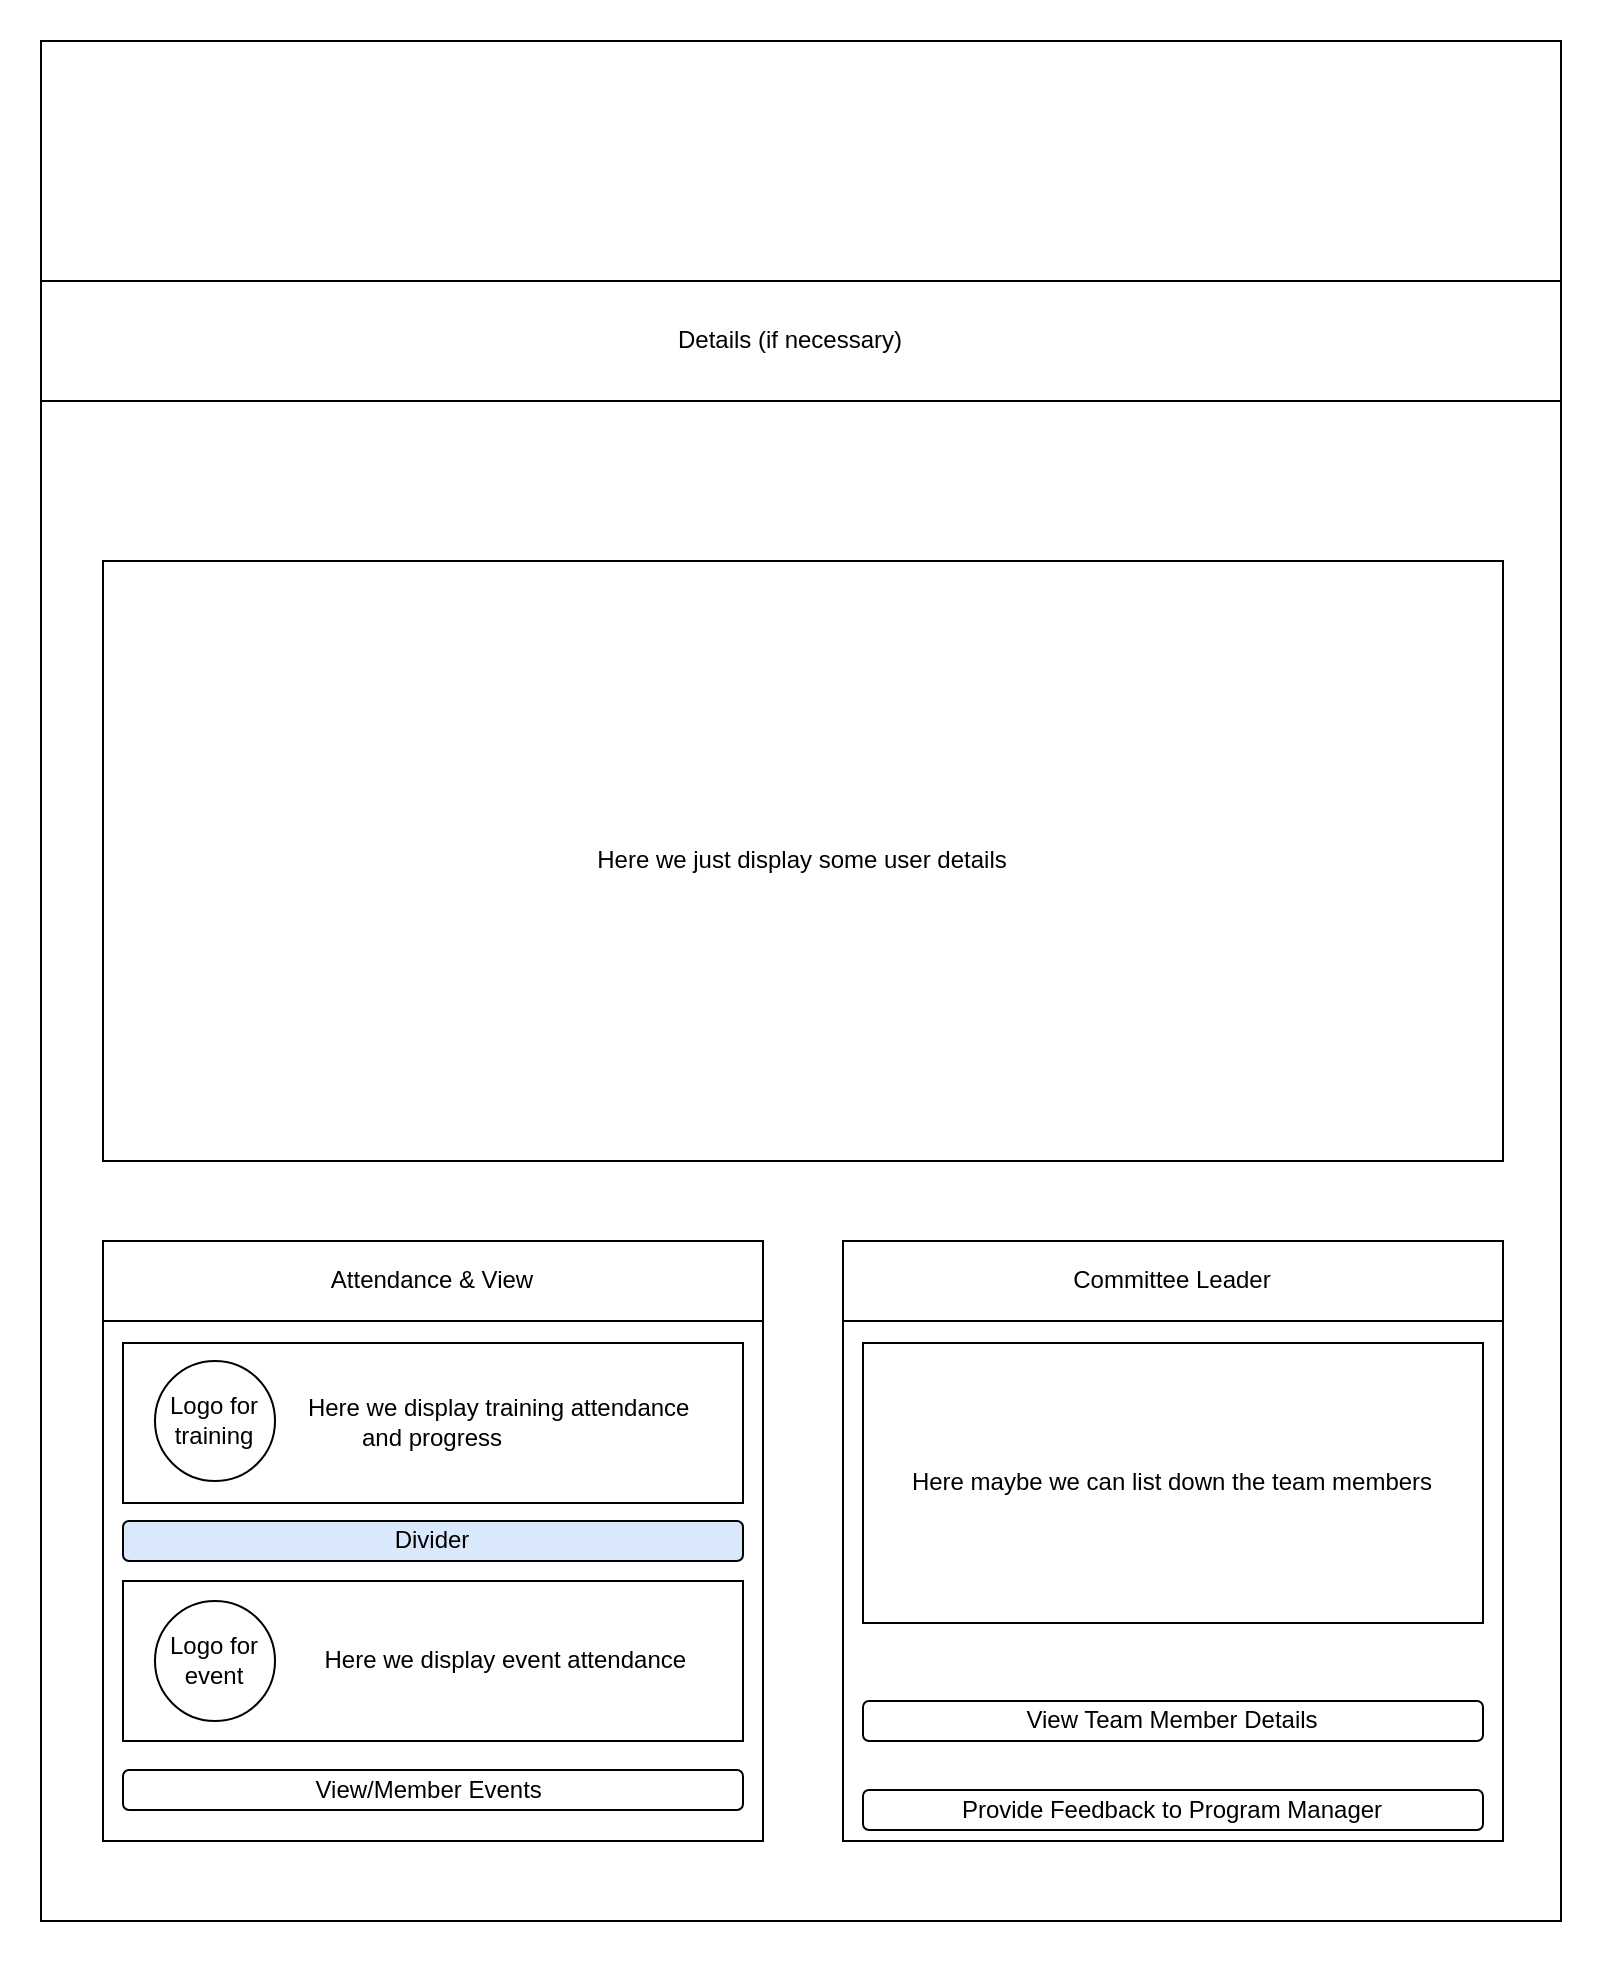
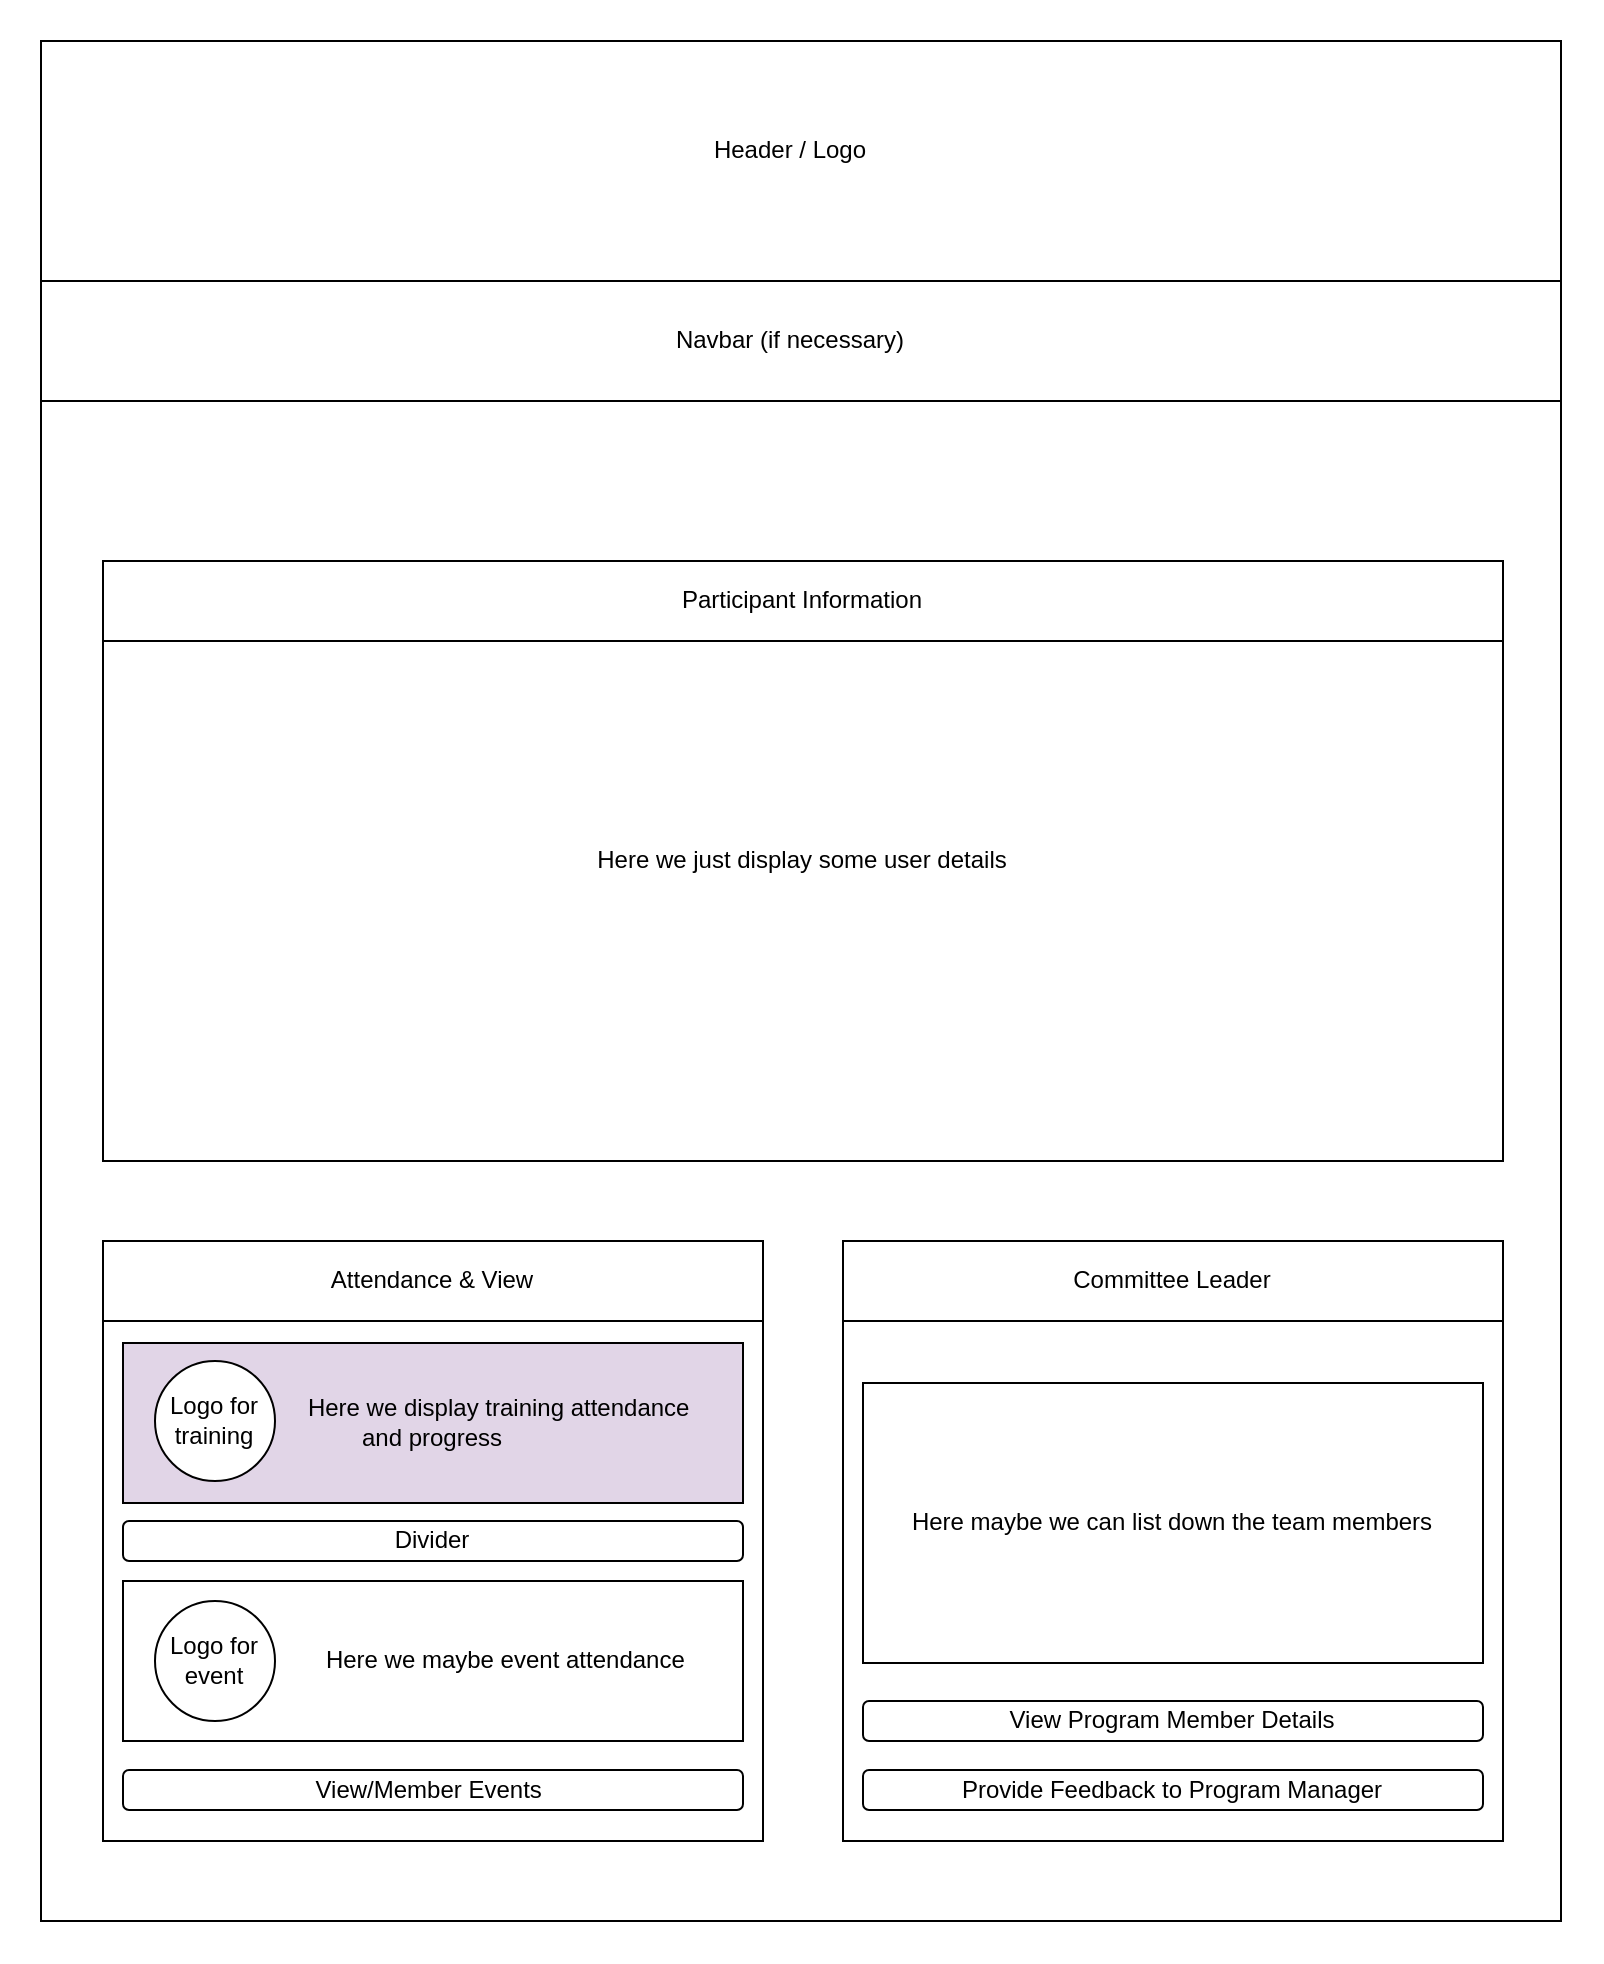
  <mxCell id="0" />
  <mxCell id="1" parent="0" />
  <mxCell id="2" value="" style="rounded=0;whiteSpace=wrap;html=1;" vertex="1" parent="1"><mxGeometry x="20" y="20" width="760" height="940" as="geometry" /></mxCell>
  <mxCell id="3" value="" style="rounded=0;whiteSpace=wrap;html=1;" vertex="1" parent="1"><mxGeometry x="20" y="140" width="760" height="60" as="geometry" /></mxCell>
- <mxCell id="5" value="Details (if necessary)" style="text;html=1;strokeColor=none;fillColor=none;align=center;verticalAlign=middle;whiteSpace=wrap;rounded=0;" vertex="1" parent="1"><mxGeometry x="307" y="160" width="176" height="20" as="geometry" /></mxCell>
+ <mxCell id="4" value="Header / Logo" style="text;html=1;strokeColor=none;fillColor=none;align=center;verticalAlign=middle;whiteSpace=wrap;rounded=0;" vertex="1" parent="1"><mxGeometry x="327" y="50" width="136" height="50" as="geometry" /></mxCell>
+ <mxCell id="5" value="Navbar (if necessary)" style="text;html=1;strokeColor=none;fillColor=none;align=center;verticalAlign=middle;whiteSpace=wrap;rounded=0;" vertex="1" parent="1"><mxGeometry x="307" y="160" width="176" height="20" as="geometry" /></mxCell>
  <mxCell id="6" value="Here we just display some user details" style="rounded=0;whiteSpace=wrap;html=1;" vertex="1" parent="1"><mxGeometry x="51" y="280" width="700" height="300" as="geometry" /></mxCell>
  <mxCell id="7" value="" style="rounded=0;whiteSpace=wrap;html=1;" vertex="1" parent="1"><mxGeometry x="51" y="620" width="330" height="300" as="geometry" /></mxCell>
+ <mxCell id="8" value="Participant Information" style="rounded=0;whiteSpace=wrap;html=1;" vertex="1" parent="1"><mxGeometry x="51" y="280" width="700" height="40" as="geometry" /></mxCell>
  <mxCell id="9" value="Attendance &amp;amp; View" style="rounded=0;whiteSpace=wrap;html=1;" vertex="1" parent="1"><mxGeometry x="51" y="620" width="330" height="40" as="geometry" /></mxCell>
- <mxCell id="10" value="&amp;nbsp; &amp;nbsp; &amp;nbsp; &amp;nbsp; &amp;nbsp; &amp;nbsp; &amp;nbsp; &amp;nbsp; &amp;nbsp; &amp;nbsp; Here we display training attendance&lt;br&gt;and progress" style="rounded=0;whiteSpace=wrap;html=1;" vertex="1" parent="1"><mxGeometry x="61" y="671" width="310" height="80" as="geometry" /></mxCell>
- <mxCell id="11" value="&amp;nbsp; &amp;nbsp; &amp;nbsp; &amp;nbsp; &amp;nbsp; &amp;nbsp; &amp;nbsp; &amp;nbsp; &amp;nbsp; &amp;nbsp; &amp;nbsp; Here we display event attendance" style="rounded=0;whiteSpace=wrap;html=1;" vertex="1" parent="1"><mxGeometry x="61" y="790" width="310" height="80" as="geometry" /></mxCell>
- <mxCell id="12" value="Divider" style="rounded=1;whiteSpace=wrap;html=1;fillColor=#dae8fc;" vertex="1" parent="1"><mxGeometry x="61" y="760" width="310" height="20" as="geometry" /></mxCell>
+ <mxCell id="10" value="&amp;nbsp; &amp;nbsp; &amp;nbsp; &amp;nbsp; &amp;nbsp; &amp;nbsp; &amp;nbsp; &amp;nbsp; &amp;nbsp; &amp;nbsp; Here we display training attendance&lt;br&gt;and progress" style="rounded=0;whiteSpace=wrap;html=1;fillColor=#e1d5e7;" vertex="1" parent="1"><mxGeometry x="61" y="671" width="310" height="80" as="geometry" /></mxCell>
+ <mxCell id="11" value="&amp;nbsp; &amp;nbsp; &amp;nbsp; &amp;nbsp; &amp;nbsp; &amp;nbsp; &amp;nbsp; &amp;nbsp; &amp;nbsp; &amp;nbsp; &amp;nbsp; Here we maybe event attendance" style="rounded=0;whiteSpace=wrap;html=1;" vertex="1" parent="1"><mxGeometry x="61" y="790" width="310" height="80" as="geometry" /></mxCell>
+ <mxCell id="12" value="Divider" style="rounded=1;whiteSpace=wrap;html=1;" vertex="1" parent="1"><mxGeometry x="61" y="760" width="310" height="20" as="geometry" /></mxCell>
  <mxCell id="13" value="View/Member Events&amp;nbsp;" style="rounded=1;whiteSpace=wrap;html=1;" vertex="1" parent="1"><mxGeometry x="61" y="884.5" width="310" height="20" as="geometry" /></mxCell>
  <mxCell id="14" value="Logo for training" style="ellipse;whiteSpace=wrap;html=1;aspect=fixed;" vertex="1" parent="1"><mxGeometry x="77" y="680" width="60" height="60" as="geometry" /></mxCell>
  <mxCell id="15" value="Logo for event" style="ellipse;whiteSpace=wrap;html=1;aspect=fixed;" vertex="1" parent="1"><mxGeometry x="77" y="800" width="60" height="60" as="geometry" /></mxCell>
  <mxCell id="16" value="" style="rounded=0;whiteSpace=wrap;html=1;" vertex="1" parent="1"><mxGeometry x="421" y="620" width="330" height="300" as="geometry" /></mxCell>
  <mxCell id="17" value="Committee Leader" style="rounded=0;whiteSpace=wrap;html=1;" vertex="1" parent="1"><mxGeometry x="421" y="620" width="330" height="40" as="geometry" /></mxCell>
- <mxCell id="18" value="Here maybe we can list down the team members" style="rounded=0;whiteSpace=wrap;html=1;" vertex="1" parent="1"><mxGeometry x="431" y="671" width="310" height="140" as="geometry" /></mxCell>
- <mxCell id="19" value="Provide Feedback to Program Manager" style="rounded=1;whiteSpace=wrap;html=1;" vertex="1" parent="1"><mxGeometry x="431" y="894.5" width="310" height="20" as="geometry" /></mxCell>
- <mxCell id="20" value="View Team Member Details" style="rounded=1;whiteSpace=wrap;html=1;" vertex="1" parent="1"><mxGeometry x="431" y="850" width="310" height="20" as="geometry" /></mxCell>
+ <mxCell id="18" value="Here maybe we can list down the team members" style="rounded=0;whiteSpace=wrap;html=1;" vertex="1" parent="1"><mxGeometry x="431" y="691" width="310" height="140" as="geometry" /></mxCell>
+ <mxCell id="19" value="Provide Feedback to Program Manager" style="rounded=1;whiteSpace=wrap;html=1;" vertex="1" parent="1"><mxGeometry x="431" y="884.5" width="310" height="20" as="geometry" /></mxCell>
+ <mxCell id="20" value="View Program Member Details" style="rounded=1;whiteSpace=wrap;html=1;" vertex="1" parent="1"><mxGeometry x="431" y="850" width="310" height="20" as="geometry" /></mxCell>
